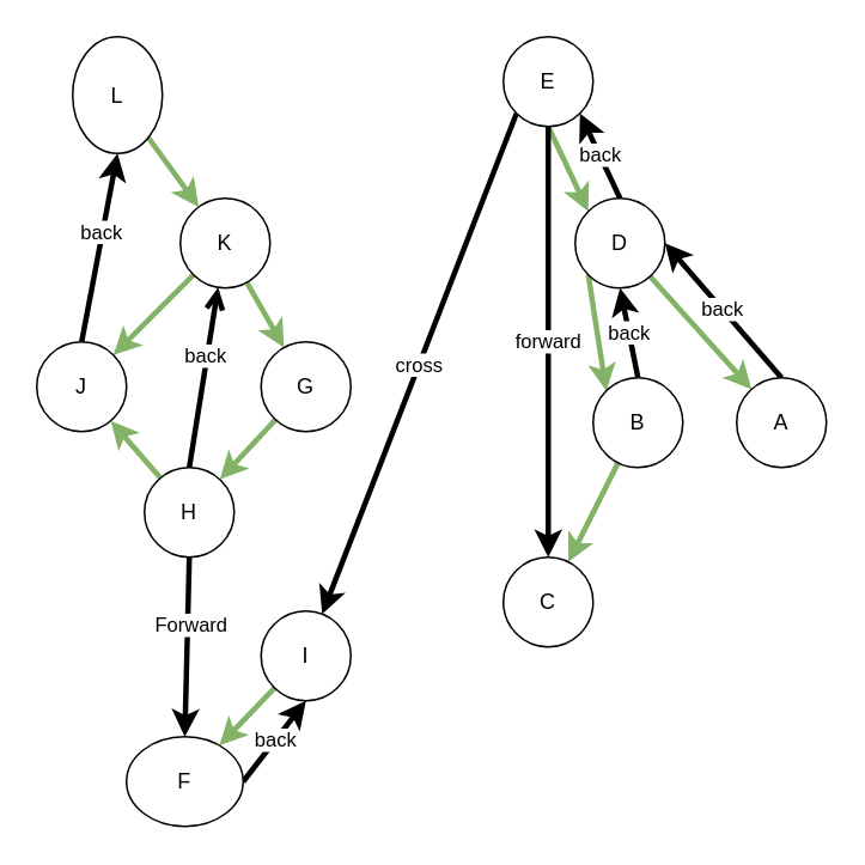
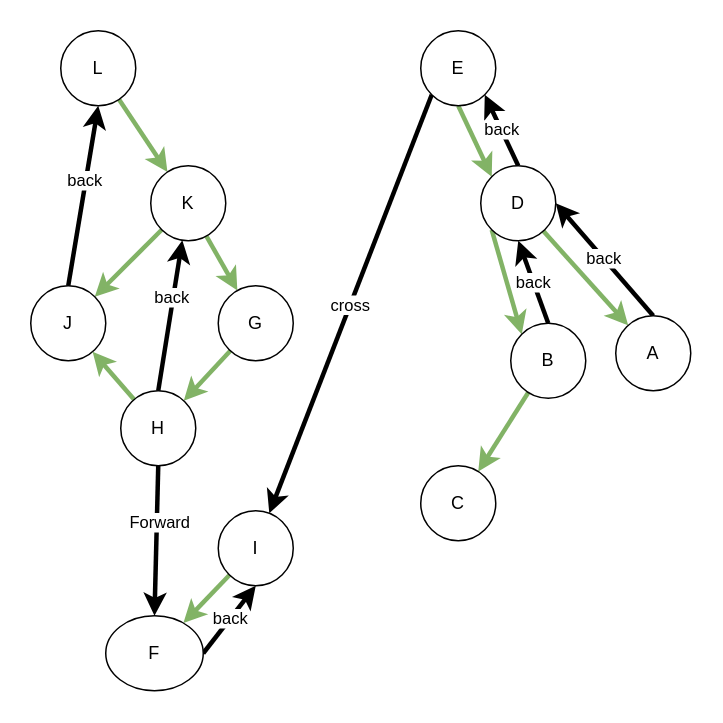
  <mxCell id="0" />
  <mxCell id="1" parent="0" />
  <mxCell id="2" value="" style="edgeStyle=none;rounded=0;orthogonalLoop=1;jettySize=auto;html=1;strokeWidth=3;fillColor=#d5e8d4;strokeColor=#82b366;" edge="1" parent="1" source="3" target="6"><mxGeometry relative="1" as="geometry" /></mxCell>
- <mxCell id="3" value="L" style="ellipse;whiteSpace=wrap;html=1;" vertex="1" parent="1"><mxGeometry x="40" y="20" width="50" height="65" as="geometry" /></mxCell>
+ <mxCell id="3" value="L" style="ellipse;whiteSpace=wrap;html=1;" vertex="1" parent="1"><mxGeometry x="40" y="20" width="50" height="50" as="geometry" /></mxCell>
  <mxCell id="4" value="" style="edgeStyle=none;rounded=0;orthogonalLoop=1;jettySize=auto;html=1;strokeWidth=3;fillColor=#d5e8d4;strokeColor=#82b366;" edge="1" parent="1" source="6" target="9"><mxGeometry relative="1" as="geometry" /></mxCell>
  <mxCell id="5" value="" style="edgeStyle=none;rounded=0;orthogonalLoop=1;jettySize=auto;html=1;strokeWidth=3;fillColor=#d5e8d4;strokeColor=#82b366;" edge="1" parent="1" source="6" target="11"><mxGeometry relative="1" as="geometry" /></mxCell>
  <mxCell id="6" value="K" style="ellipse;whiteSpace=wrap;html=1;" vertex="1" parent="1"><mxGeometry x="100" y="110" width="50" height="50" as="geometry" /></mxCell>
  <mxCell id="7" style="edgeStyle=none;rounded=0;orthogonalLoop=1;jettySize=auto;html=1;exitX=0.5;exitY=0;exitDx=0;exitDy=0;entryX=0.5;entryY=1;entryDx=0;entryDy=0;strokeWidth=3;" edge="1" parent="1" source="9" target="3"><mxGeometry relative="1" as="geometry" /></mxCell>
  <mxCell id="8" value="back" style="edgeLabel;html=1;align=center;verticalAlign=middle;resizable=0;points=[];" vertex="1" connectable="0" parent="7"><mxGeometry x="0.165" y="1" relative="1" as="geometry"><mxPoint as="offset" /></mxGeometry></mxCell>
  <mxCell id="9" value="J" style="ellipse;whiteSpace=wrap;html=1;" vertex="1" parent="1"><mxGeometry x="20" y="190" width="50" height="50" as="geometry" /></mxCell>
  <mxCell id="10" value="" style="edgeStyle=none;rounded=0;orthogonalLoop=1;jettySize=auto;html=1;strokeWidth=3;fillColor=#d5e8d4;strokeColor=#82b366;" edge="1" parent="1" source="11" target="17"><mxGeometry relative="1" as="geometry" /></mxCell>
  <mxCell id="11" value="G" style="ellipse;whiteSpace=wrap;html=1;" vertex="1" parent="1"><mxGeometry x="145" y="190" width="50" height="50" as="geometry" /></mxCell>
- <mxCell id="12" style="edgeStyle=none;rounded=0;orthogonalLoop=1;jettySize=auto;html=1;exitX=0.5;exitY=0;exitDx=0;exitDy=0;strokeWidth=3;endArrow=open;" edge="1" parent="1" source="17" target="6"><mxGeometry relative="1" as="geometry" /></mxCell>
+ <mxCell id="12" style="edgeStyle=none;rounded=0;orthogonalLoop=1;jettySize=auto;html=1;exitX=0.5;exitY=0;exitDx=0;exitDy=0;strokeWidth=3;" edge="1" parent="1" source="17" target="6"><mxGeometry relative="1" as="geometry" /></mxCell>
  <mxCell id="13" value="back" style="edgeLabel;html=1;align=center;verticalAlign=middle;resizable=0;points=[];" vertex="1" connectable="0" parent="12"><mxGeometry x="0.233" y="1" relative="1" as="geometry"><mxPoint as="offset" /></mxGeometry></mxCell>
  <mxCell id="14" value="" style="edgeStyle=none;rounded=0;orthogonalLoop=1;jettySize=auto;html=1;strokeWidth=3;fillColor=#d5e8d4;strokeColor=#82b366;" edge="1" parent="1" source="17" target="9"><mxGeometry relative="1" as="geometry" /></mxCell>
  <mxCell id="15" style="edgeStyle=none;rounded=0;orthogonalLoop=1;jettySize=auto;html=1;exitX=0.5;exitY=1;exitDx=0;exitDy=0;entryX=0.5;entryY=0;entryDx=0;entryDy=0;strokeWidth=3;" edge="1" parent="1" source="17" target="21"><mxGeometry relative="1" as="geometry" /></mxCell>
  <mxCell id="16" value="Forward" style="edgeLabel;html=1;align=center;verticalAlign=middle;resizable=0;points=[];" vertex="1" connectable="0" parent="15"><mxGeometry x="-0.261" y="1" relative="1" as="geometry"><mxPoint as="offset" /></mxGeometry></mxCell>
  <mxCell id="17" value="H" style="ellipse;whiteSpace=wrap;html=1;" vertex="1" parent="1"><mxGeometry x="80" y="260" width="50" height="50" as="geometry" /></mxCell>
  <mxCell id="18" value="" style="edgeStyle=none;rounded=0;orthogonalLoop=1;jettySize=auto;html=1;strokeWidth=3;fillColor=#d5e8d4;strokeColor=#82b366;" edge="1" parent="1" source="19" target="21"><mxGeometry relative="1" as="geometry" /></mxCell>
  <mxCell id="19" value="I" style="ellipse;whiteSpace=wrap;html=1;" vertex="1" parent="1"><mxGeometry x="145" y="340" width="50" height="50" as="geometry" /></mxCell>
  <mxCell id="20" value="back" style="edgeStyle=none;rounded=0;orthogonalLoop=1;jettySize=auto;html=1;exitX=1;exitY=0.5;exitDx=0;exitDy=0;entryX=0.5;entryY=1;entryDx=0;entryDy=0;strokeWidth=3;" edge="1" parent="1" source="21" target="19"><mxGeometry relative="1" as="geometry" /></mxCell>
  <mxCell id="21" value="F" style="ellipse;whiteSpace=wrap;html=1;" vertex="1" parent="1"><mxGeometry x="70" y="410" width="65" height="50" as="geometry" /></mxCell>
  <mxCell id="22" style="edgeStyle=none;rounded=0;orthogonalLoop=1;jettySize=auto;html=1;exitX=0.5;exitY=1;exitDx=0;exitDy=0;entryX=0;entryY=0;entryDx=0;entryDy=0;strokeWidth=3;fillColor=#d5e8d4;strokeColor=#82b366;" edge="1" parent="1" source="25" target="29"><mxGeometry relative="1" as="geometry" /></mxCell>
  <mxCell id="23" value="cross" style="edgeStyle=none;rounded=0;orthogonalLoop=1;jettySize=auto;html=1;exitX=0;exitY=1;exitDx=0;exitDy=0;strokeWidth=3;" edge="1" parent="1" source="25" target="19"><mxGeometry relative="1" as="geometry" /></mxCell>
- <mxCell id="24" value="forward" style="edgeStyle=none;rounded=0;orthogonalLoop=1;jettySize=auto;html=1;exitX=0.5;exitY=1;exitDx=0;exitDy=0;entryX=0.5;entryY=0;entryDx=0;entryDy=0;strokeWidth=3;" edge="1" parent="1" source="25" target="33"><mxGeometry relative="1" as="geometry" /></mxCell>
  <mxCell id="25" value="E" style="ellipse;whiteSpace=wrap;html=1;" vertex="1" parent="1"><mxGeometry x="280" y="20" width="50" height="50" as="geometry" /></mxCell>
  <mxCell id="26" value="back" style="edgeStyle=none;rounded=0;orthogonalLoop=1;jettySize=auto;html=1;exitX=0.5;exitY=0;exitDx=0;exitDy=0;entryX=1;entryY=1;entryDx=0;entryDy=0;strokeWidth=3;" edge="1" parent="1" source="29" target="25"><mxGeometry relative="1" as="geometry" /></mxCell>
  <mxCell id="27" value="" style="edgeStyle=none;rounded=0;orthogonalLoop=1;jettySize=auto;html=1;strokeWidth=3;fillColor=#d5e8d4;strokeColor=#82b366;entryX=0;entryY=0;entryDx=0;entryDy=0;exitX=0;exitY=1;exitDx=0;exitDy=0;" edge="1" parent="1" source="29" target="32"><mxGeometry relative="1" as="geometry" /></mxCell>
  <mxCell id="28" value="" style="edgeStyle=none;rounded=0;orthogonalLoop=1;jettySize=auto;html=1;strokeWidth=3;fillColor=#d5e8d4;strokeColor=#82b366;" edge="1" parent="1" source="29" target="35"><mxGeometry relative="1" as="geometry" /></mxCell>
  <mxCell id="29" value="D" style="ellipse;whiteSpace=wrap;html=1;" vertex="1" parent="1"><mxGeometry x="320" y="110" width="50" height="50" as="geometry" /></mxCell>
  <mxCell id="30" value="back" style="edgeStyle=none;rounded=0;orthogonalLoop=1;jettySize=auto;html=1;exitX=0.5;exitY=0;exitDx=0;exitDy=0;strokeWidth=3;entryX=0.5;entryY=1;entryDx=0;entryDy=0;" edge="1" parent="1" source="32" target="29"><mxGeometry relative="1" as="geometry"><mxPoint x="510" y="180" as="targetPoint" /></mxGeometry></mxCell>
  <mxCell id="31" value="" style="edgeStyle=none;rounded=0;orthogonalLoop=1;jettySize=auto;html=1;strokeWidth=3;fillColor=#d5e8d4;strokeColor=#82b366;" edge="1" parent="1" source="32" target="33"><mxGeometry relative="1" as="geometry" /></mxCell>
- <mxCell id="32" value="B" style="ellipse;whiteSpace=wrap;html=1;" vertex="1" parent="1"><mxGeometry x="330" y="210" width="50" height="50" as="geometry" /></mxCell>
+ <mxCell id="32" value="B" style="ellipse;whiteSpace=wrap;html=1;" vertex="1" parent="1"><mxGeometry x="340" y="215" width="50" height="50" as="geometry" /></mxCell>
  <mxCell id="33" value="C" style="ellipse;whiteSpace=wrap;html=1;" vertex="1" parent="1"><mxGeometry x="280" y="310" width="50" height="50" as="geometry" /></mxCell>
  <mxCell id="34" value="back" style="edgeStyle=none;rounded=0;orthogonalLoop=1;jettySize=auto;html=1;exitX=0.5;exitY=0;exitDx=0;exitDy=0;entryX=1;entryY=0.5;entryDx=0;entryDy=0;strokeWidth=3;" edge="1" parent="1" source="35" target="29"><mxGeometry relative="1" as="geometry" /></mxCell>
  <mxCell id="35" value="A" style="ellipse;whiteSpace=wrap;html=1;" vertex="1" parent="1"><mxGeometry x="410" y="210" width="50" height="50" as="geometry" /></mxCell>
